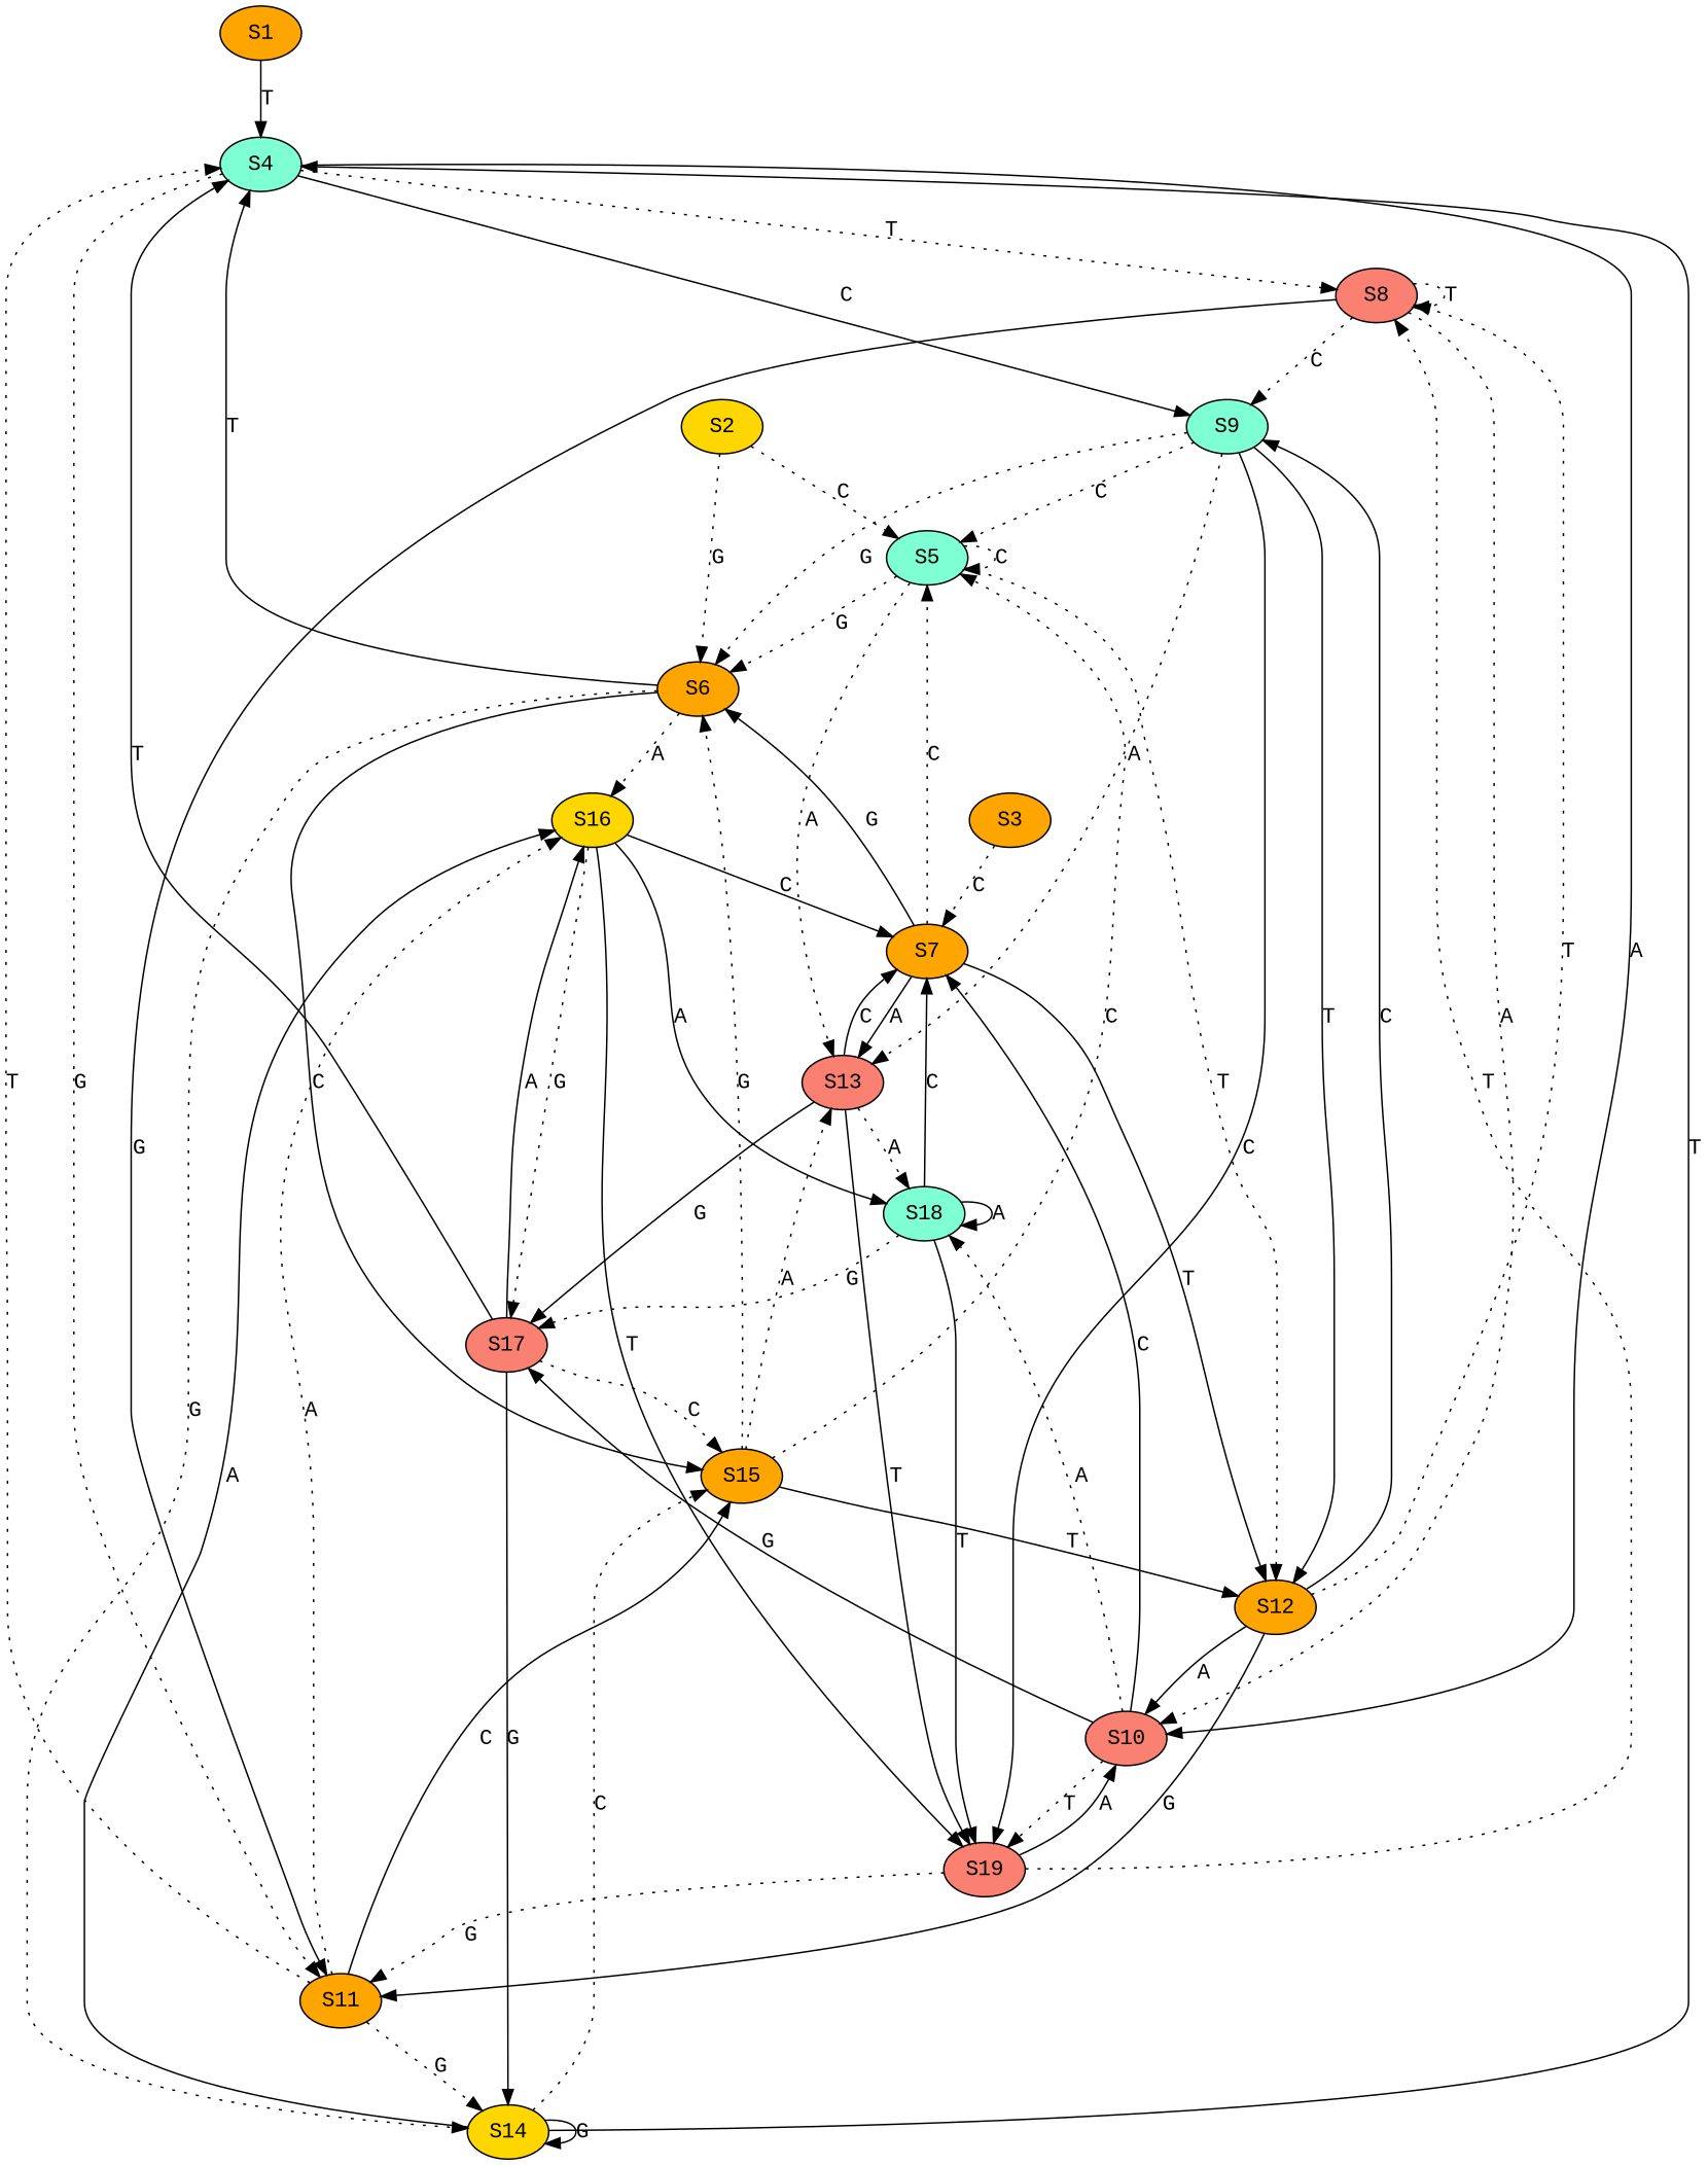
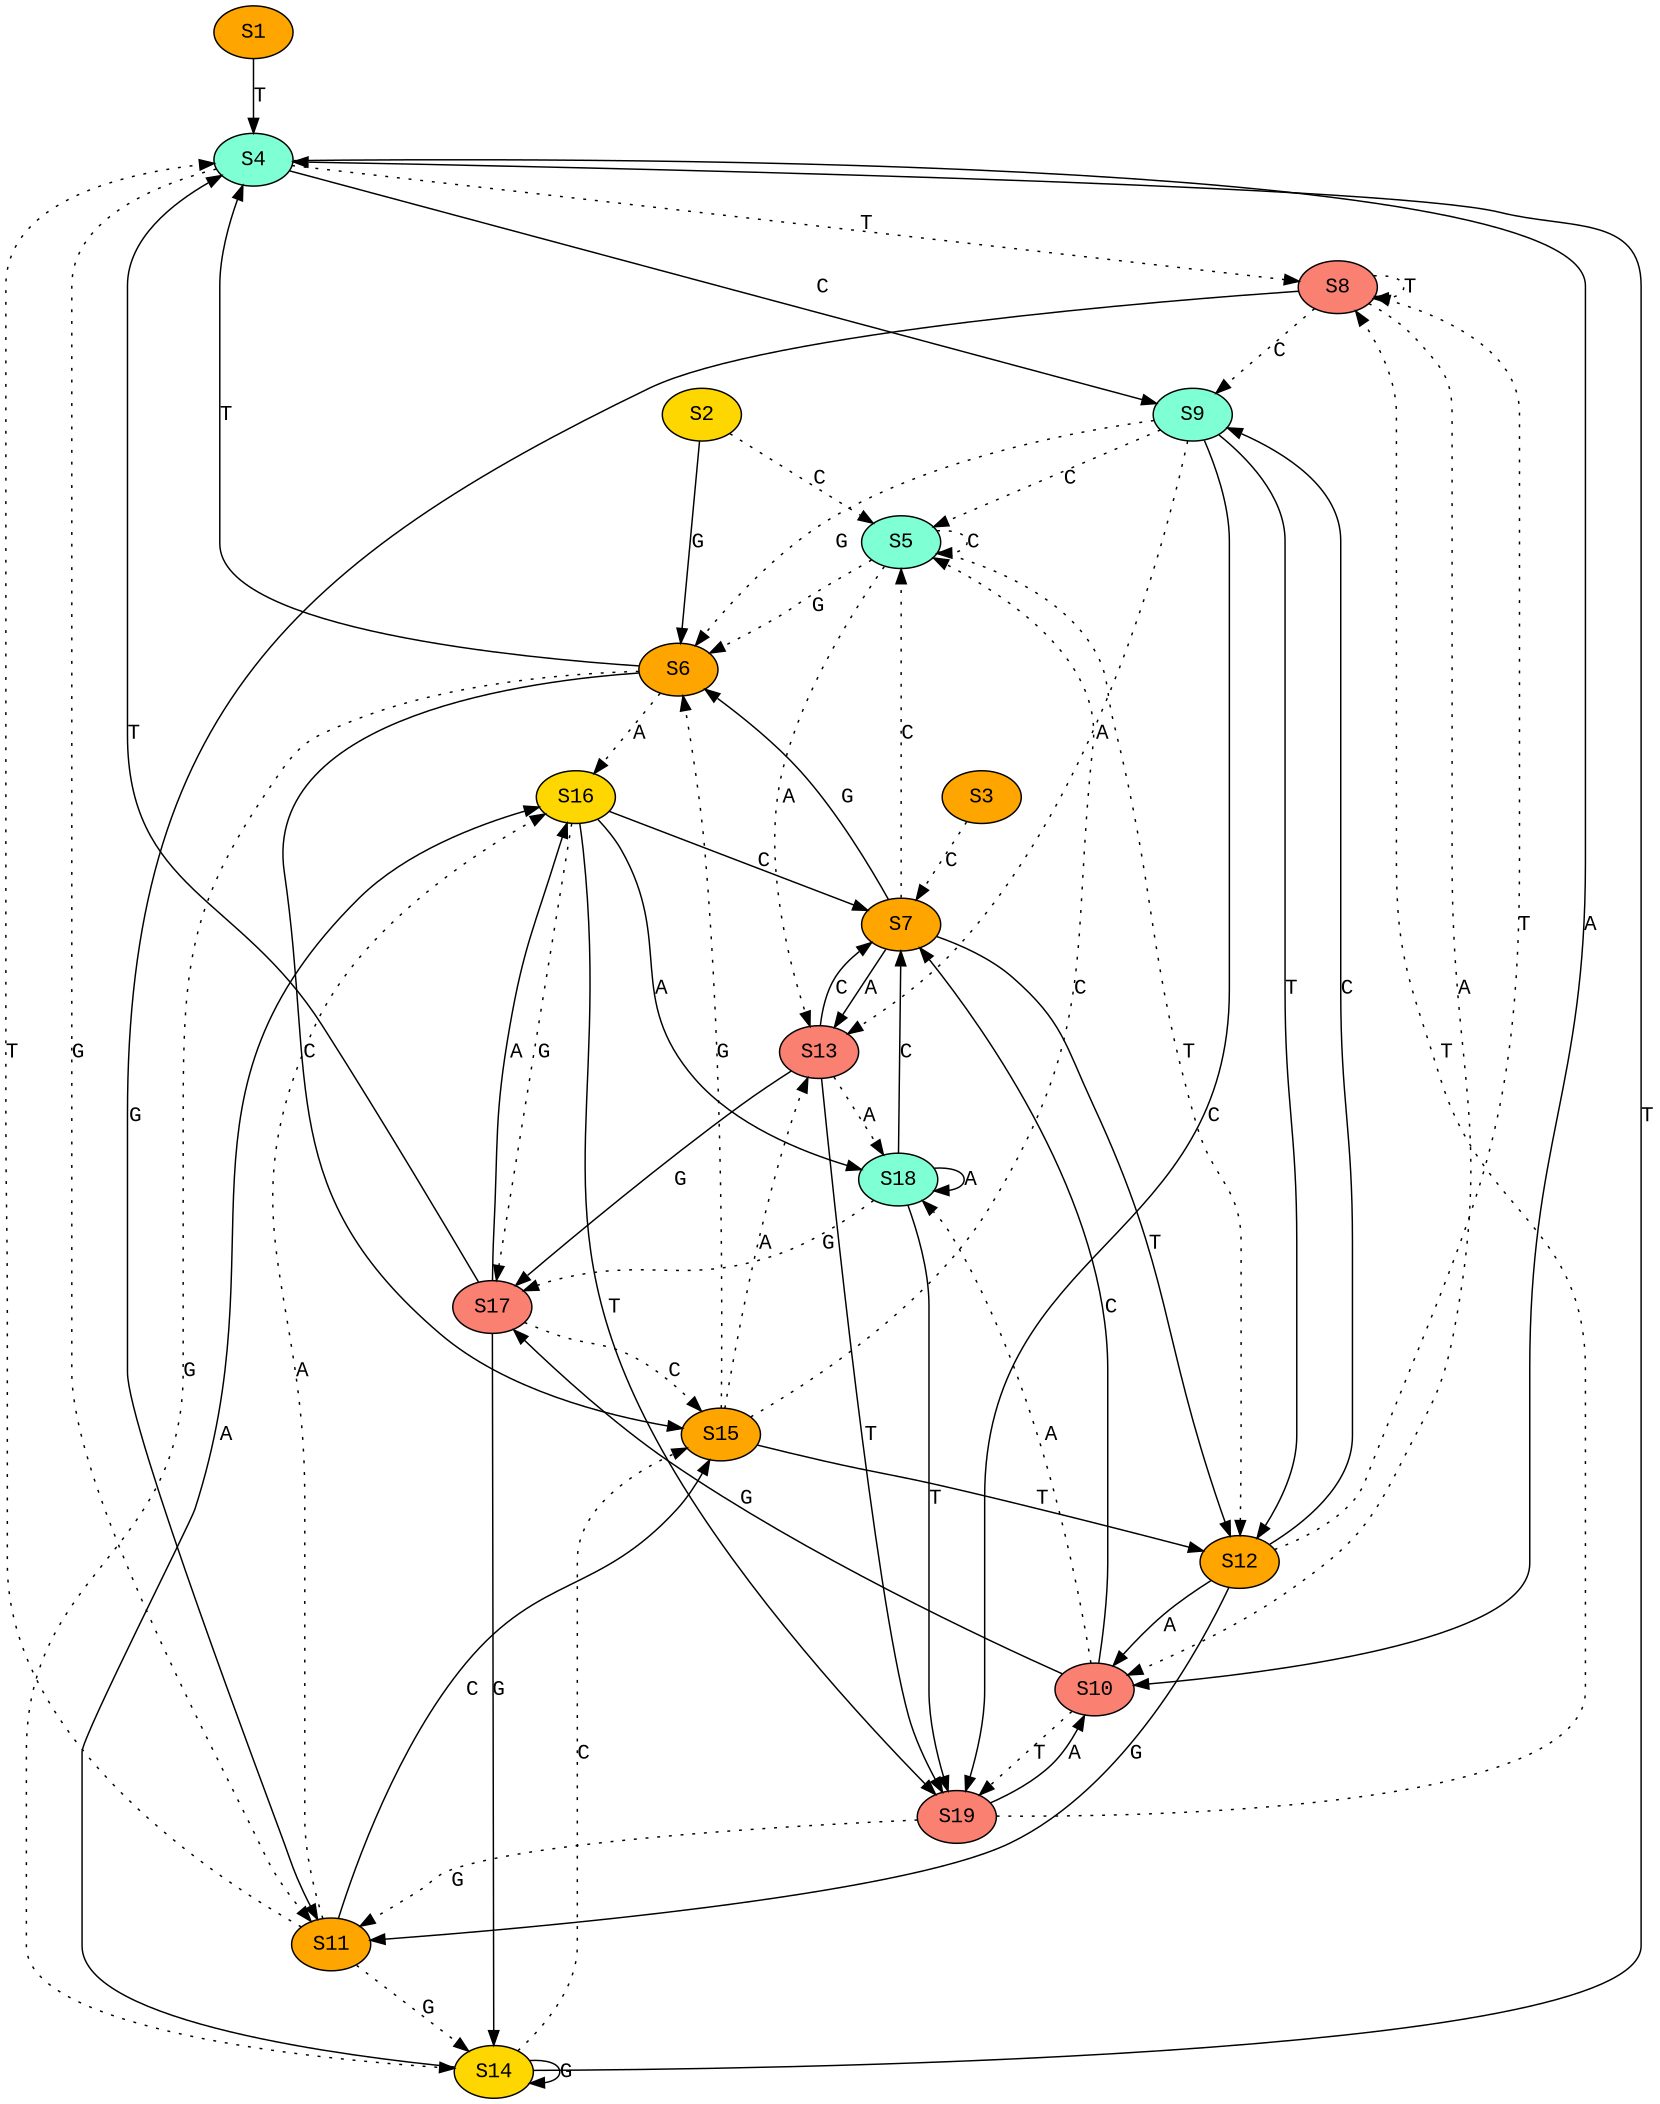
  strict digraph {
    fontname="Liberation Mono"
    node [fillcolor=orange fontname="Liberation Mono" style=filled]
    edge [fontname="Liberation Mono" style=dotted]
    S4 [fillcolor=aquamarine]
    S1
    S2 [fillcolor=gold]
    S5 [fillcolor=aquamarine]
    S6
    S3
    S7
    S8 [fillcolor=salmon]
    S9 [fillcolor=aquamarine]
    S10 [fillcolor=salmon]
    S11
    S12
    S13 [fillcolor=salmon]
    S14 [fillcolor=gold]
    S15
    S16 [fillcolor=gold]
    S19 [fillcolor=salmon]
    S17 [fillcolor=salmon]
    S18 [fillcolor=aquamarine]
    S4 -> S8 [label=T]
    S4 -> S9 [label=C style=solid]
    S4 -> S10 [label=A style=solid]
    S4 -> S11 [label=G]
    S1 -> S4 [label=T style=solid]
    S2 -> S5 [label=C]
-   S2 -> S6 [label=G]
+   S2 -> S6 [label=G style=solid]
    S5 -> S5 [label=C]
    S5 -> S6 [label=G]
    S5 -> S12 [label=T]
    S5 -> S13 [label=A]
    S6 -> S4 [label=T style=solid]
    S6 -> S14 [label=G]
    S6 -> S15 [label=C style=solid]
    S6 -> S16 [label=A]
    S3 -> S7 [label=C]
    S7 -> S5 [label=C]
    S7 -> S6 [label=G style=solid]
    S7 -> S12 [label=T style=solid]
    S7 -> S13 [label=A style=solid]
    S8 -> S8 [label=T]
    S8 -> S9 [label=C]
    S8 -> S10 [label=A]
    S8 -> S11 [label=G style=solid]
    S9 -> S5 [label=C]
    S9 -> S6 [label=G]
    S9 -> S12 [label=T style=solid]
    S9 -> S13 [label=A]
    S9 -> S19 [label=C style=solid]
    S10 -> S7 [label=C style=solid]
    S10 -> S19 [label=T]
    S10 -> S17 [label=G style=solid]
    S10 -> S18 [label=A]
    S11 -> S4 [label=T]
    S11 -> S14 [label=G]
    S11 -> S15 [label=C style=solid]
    S11 -> S16 [label=A]
    S12 -> S8 [label=T]
    S12 -> S9 [label=C style=solid]
    S12 -> S10 [label=A style=solid]
    S12 -> S11 [label=G style=solid]
    S13 -> S7 [label=C style=solid]
    S13 -> S19 [label=T style=solid]
    S13 -> S17 [label=G style=solid]
    S13 -> S18 [label=A]
    S14 -> S4 [label=T style=solid]
    S14 -> S14 [label=G style=solid]
    S14 -> S15 [label=C]
    S14 -> S16 [label=A style=solid]
    S15 -> S5 [label=C]
    S15 -> S6 [label=G]
    S15 -> S12 [label=T style=solid]
    S15 -> S13 [label=A]
    S16 -> S7 [label=C style=solid]
    S16 -> S19 [label=T style=solid]
    S16 -> S17 [label=G]
    S16 -> S18 [label=A style=solid]
    S19 -> S8 [label=T]
    S19 -> S10 [label=A style=solid]
    S19 -> S11 [label=G]
    S17 -> S4 [label=T style=solid]
    S17 -> S14 [label=G style=solid]
    S17 -> S15 [label=C]
    S17 -> S16 [label=A style=solid]
    S18 -> S7 [label=C style=solid]
    S18 -> S19 [label=T style=solid]
    S18 -> S17 [label=G]
    S18 -> S18 [label=A style=solid]
  }
